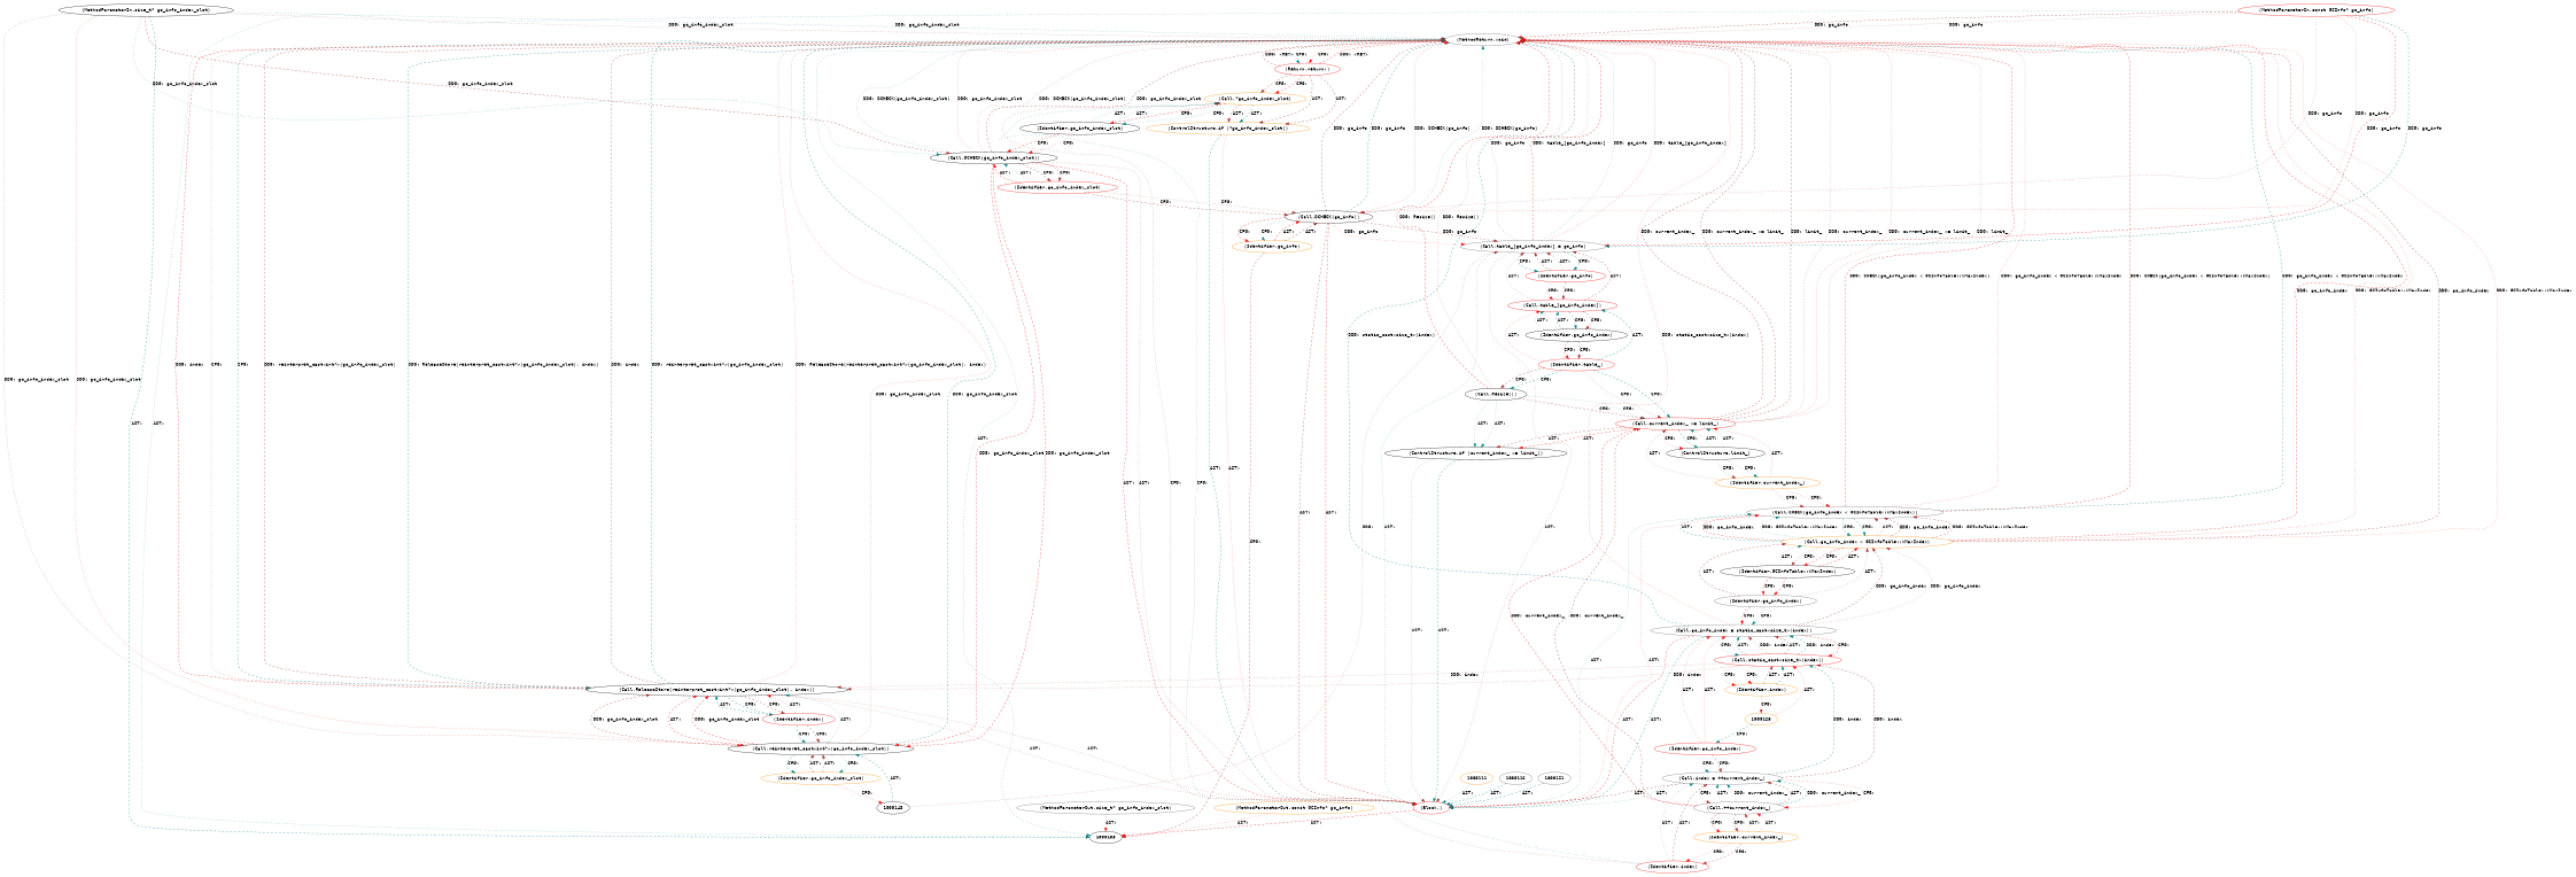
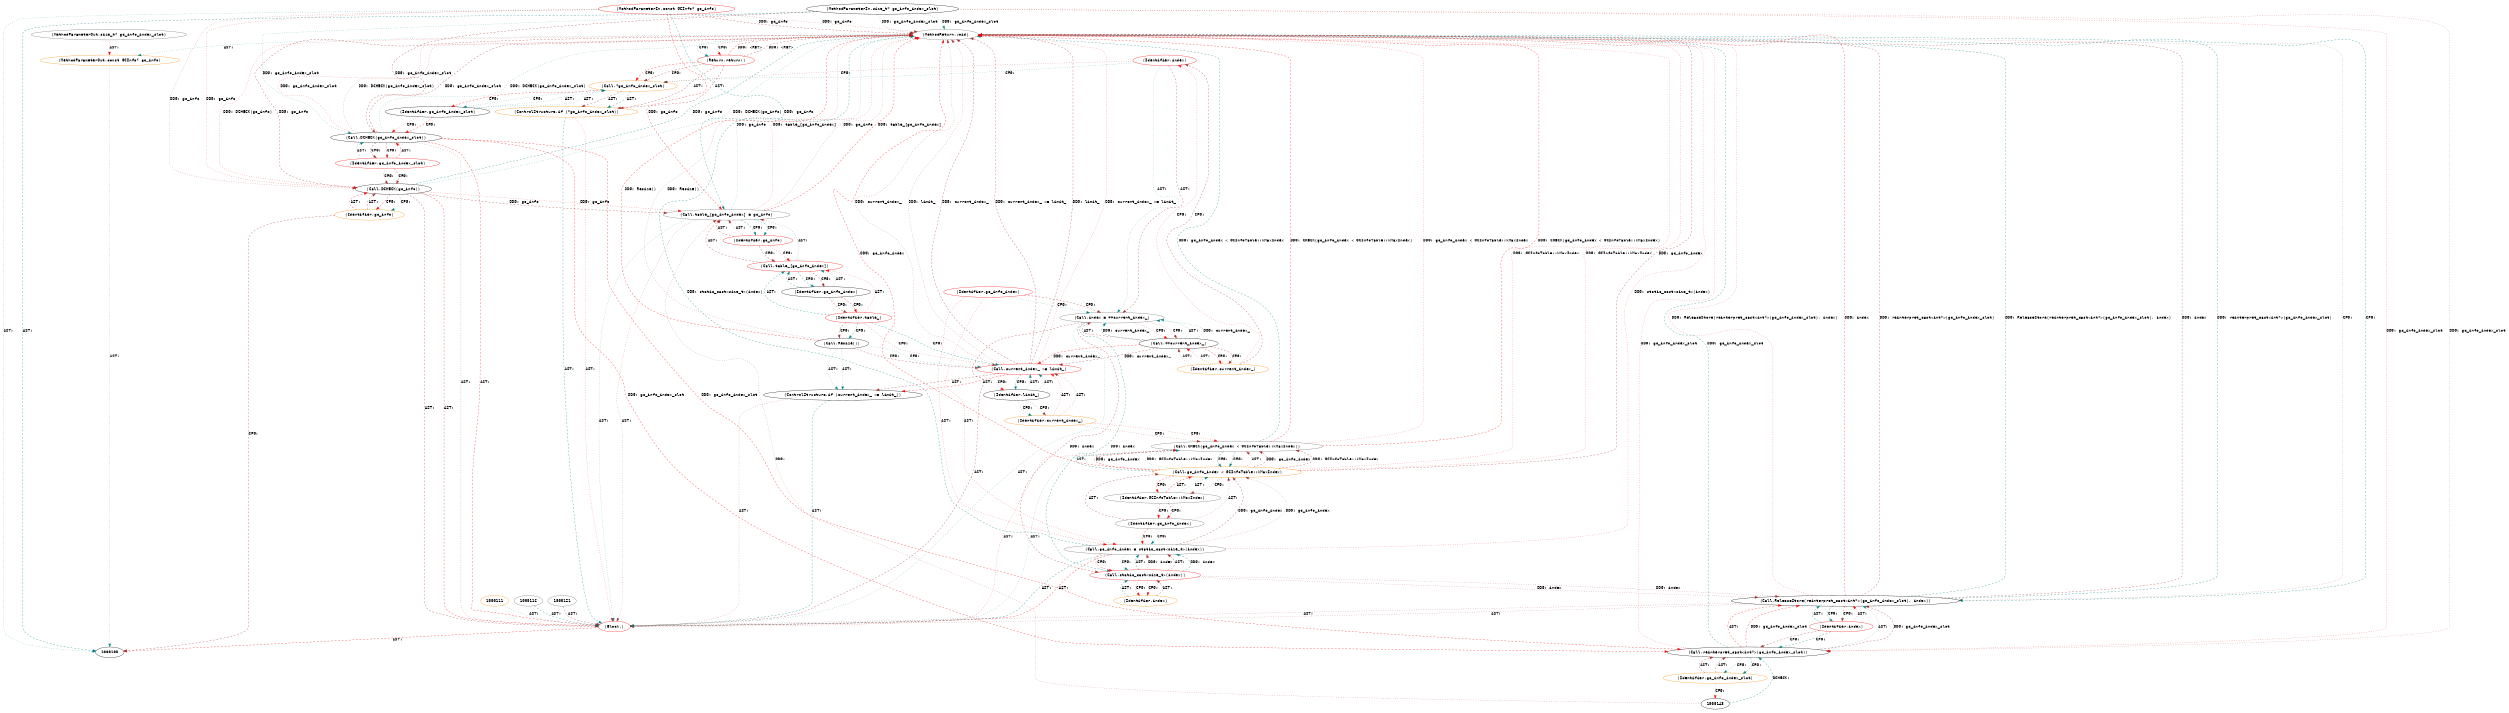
  digraph {
    fontname="DejaVu Sans Mono"
    node [color=black fontname="DejaVu Sans Mono"]
    edge [color=brown fontname="DejaVu Sans Mono" style=dashed]
    n1 [color=gray40 label="(MethodReturn,void)"]
    n2 [color=red label="(Return,return;)"]
    n3 [label="(Call,ReleaseStore(reinterpret_cast<int*>(gc_info_index_slot), index))"]
    1000103
    n5 [color=darkorange label="(ControlStructure,if (*gc_info_index_slot))"]
    n6 [color=darkorange label="(Call,*gc_info_index_slot)"]
    n7 [color=red label="(Block,)"]
    n8 [color=red label="(Identifier,index)"]
    n9 [color=red label="(MethodParameterIn,const GCInfo* gc_info)"]
    n10 [color=gray40 label="(Call,table_[gc_info_index] = gc_info)"]
    n11 [label="(Call,DCHECK(gc_info))"]
    n12 [color=red label="(Identifier,gc_info)"]
    n13 [color=darkorange label="(Identifier,gc_info)"]
    n14 [color=darkorange label="(MethodParameterOut,const GCInfo* gc_info)"]
    n15 [label="(Identifier,gc_info_index_slot)"]
    n16 [label="(Call,DCHECK(gc_info_index_slot))"]
    n17 [label="(Call,reinterpret_cast<int*>(gc_info_index_slot))"]
    n18 [color=red label="(Identifier,gc_info_index_slot)"]
-   n19 [color=gray40 label="(Call,++current_index_)"]
+   n19 [label="(Call,++current_index_)"]
    n20 [color=darkorange label="(Identifier,current_index_)"]
    n21 [color=gray40 label="(Call,index = ++current_index_)"]
    n22 [color=red label="(Call,current_index_ >= limit_)"]
    n23 [color=red label="(Identifier,index)"]
    n24 [color=red label="(Call,static_cast<size_t>(index))"]
    n25 [label="(ControlStructure,if (current_index_ >= limit_))"]
-   n26 [label="(ControlStructure,limit_)"]
+   n26 [label="(Identifier,limit_)"]
    n27 [color=gray40 label="(Call,gc_info_index = static_cast<size_t>(index))"]
    n28 [color=darkorange label="(Identifier,index)"]
    n29 [color=darkorange label="(Call,gc_info_index < GCInfoTable::kMaxIndex)"]
-   n30 [label="(Identifier,GCInfoTable::kMaxIndex)"]
+   n30 [color=gray40 label="(Identifier,GCInfoTable::kMaxIndex)"]
    n31 [color=gray40 label="(Call,CHECK(gc_info_index < GCInfoTable::kMaxIndex))"]
    n32 [color=red label="(Identifier,gc_info_index)"]
-   1000125 [color=darkorange]
    n34 [color=gray40 label="(Identifier,gc_info_index)"]
    n35 [color=darkorange label="(Identifier,current_index_)"]
    n36 [label="(Call,Resize())"]
    n37 [label="(MethodParameterIn,size_t* gc_info_index_slot)"]
    n38 [color=darkorange label="(Identifier,gc_info_index_slot)"]
    n39 [color=gray40 label="(MethodParameterOut,size_t* gc_info_index_slot)"]
    n40 [color=red label="(Call,table_[gc_info_index])"]
    n41 [label="(Identifier,gc_info_index)"]
    n42 [color=red label="(Identifier,table_)"]
    1000143
    1000111 [color=darkorange]
    1000116 [color=gray40]
    1000121 [color=gray40]
    n1 -> n2 [color=teal label="CFG: " style=dotted]
    n1 -> n2 [color=red label="CFG: " style=dotted]
    n1 -> n3 [label="CFG: " style=dotted]
    n1 -> n3 [color=teal label="CFG: "]
-   n1 -> 1000103 [color=teal label="AST: " style=dotted]
+   n1 -> n14 [color=teal label="AST: " style=dotted]
    n2 -> n1 [color=red label="DDG: <RET>"]
    n2 -> n1 [label="DDG: <RET>"]
    n2 -> n5 [label="AST: "]
    n2 -> n5 [label="AST: "]
    n2 -> n6 [label="CFG: "]
    n2 -> n6 [color=red label="CFG: "]
    n3 -> n1 [label="DDG: reinterpret_cast<int*>(gc_info_index_slot)"]
    n3 -> n1 [color=teal label="DDG: ReleaseStore(reinterpret_cast<int*>(gc_info_index_slot), index)"]
    n3 -> n1 [label="DDG: index"]
    n3 -> n1 [color=teal label="DDG: reinterpret_cast<int*>(gc_info_index_slot)"]
    n3 -> n1 [color=red label="DDG: ReleaseStore(reinterpret_cast<int*>(gc_info_index_slot), index)" style=dotted]
    n3 -> n1 [color=red label="DDG: index"]
    n3 -> n7 [label="AST: " style=dotted]
    n3 -> n7 [label="AST: " style=dotted]
    n3 -> n8 [color=teal label="CFG: "]
    n3 -> n8 [label="CFG: "]
    n5 -> n7 [color=teal label="AST: "]
    n5 -> n7 [color=red label="AST: " style=dotted]
    n6 -> n5 [label="AST: "]
    n6 -> n5 [color=teal label="AST: "]
    n6 -> n15 [color=red label="CFG: "]
    n6 -> n15 [color=teal label="CFG: " style=dotted]
    n7 -> 1000103 [color=red label="AST: "]
    n8 -> n3 [color=red label="AST: " style=dotted]
    n8 -> n3 [color=teal label="AST: "]
    n8 -> n17 [color=teal label="CFG: "]
    n8 -> n17 [label="CFG: "]
    n9 -> n1 [label="DDG: gc_info" style=dotted]
    n9 -> n1 [label="DDG: gc_info"]
    n9 -> 1000103 [color=teal label="AST: " style=dotted]
    n9 -> n10 [color=red label="DDG: gc_info"]
    n9 -> n10 [color=teal label="DDG: gc_info"]
    n9 -> n11 [color=red label="DDG: gc_info" style=dotted]
    n9 -> n11 [label="DDG: gc_info" style=dotted]
    n10 -> n1 [label="DDG: gc_info" style=dotted]
    n10 -> n1 [color=red label="DDG: table_[gc_info_index]"]
    n10 -> n1 [color=teal label="DDG: gc_info" style=dotted]
    n10 -> n1 [color=red label="DDG: table_[gc_info_index]" style=dotted]
    n10 -> n7 [color=teal label="AST: " style=dotted]
    n10 -> n7 [label="AST: " style=dotted]
    n10 -> n12 [color=teal label="CFG: "]
    n10 -> n12 [color=teal label="CFG: "]
    n11 -> n1 [color=teal label="DDG: gc_info"]
    n11 -> n1 [color=teal label="DDG: DCHECK(gc_info)" style=dotted]
    n11 -> n1 [label="DDG: gc_info"]
    n11 -> n1 [color=red label="DDG: DCHECK(gc_info)" style=dotted]
    n11 -> n7 [color=red label="AST: "]
    n11 -> n7 [label="AST: "]
    n11 -> n10 [color=red label="DDG: gc_info" style=dotted]
    n11 -> n10 [label="DDG: gc_info"]
    n11 -> n13 [color=red label="CFG: "]
    n11 -> n13 [color=teal label="CFG: " style=dotted]
    n12 -> n10 [label="AST: "]
    n12 -> n10 [label="AST: " style=dotted]
    n12 -> n40 [label="CFG: "]
    n12 -> n40 [color=red label="CFG: " style=dotted]
    n13 -> 1000103 [label="CFG: "]
    n13 -> n11 [color=red label="AST: "]
    n13 -> n11 [label="AST: "]
-   n14 -> 1000103 [color=red label="AST: " style=dotted]
+   n14 -> 1000103 [color=teal label="AST: " style=dotted]
    n15 -> n6 [color=teal label="AST: " style=dotted]
    n15 -> n6 [color=teal label="AST: " style=dotted]
    n15 -> n16 [color=red label="CFG: " style=dotted]
    n15 -> n16 [color=red label="CFG: "]
    n16 -> n1 [color=red label="DDG: gc_info_index_slot" style=dotted]
    n16 -> n1 [label="DDG: DCHECK(gc_info_index_slot)" style=dotted]
    n16 -> n1 [label="DDG: gc_info_index_slot"]
    n16 -> n1 [color=teal label="DDG: DCHECK(gc_info_index_slot)" style=dotted]
    n16 -> n7 [label="AST: " style=dotted]
    n16 -> n7 [color=red label="AST: "]
    n16 -> n17 [color=red label="DDG: gc_info_index_slot"]
    n16 -> n17 [color=red label="DDG: gc_info_index_slot"]
    n16 -> n18 [label="CFG: "]
    n16 -> n18 [label="CFG: "]
    n17 -> n1 [color=red label="DDG: gc_info_index_slot" style=dotted]
    n17 -> n1 [color=teal label="DDG: gc_info_index_slot"]
    n17 -> n3 [color=teal label="AST: " style=dotted]
    n17 -> n3 [label="DDG: gc_info_index_slot"]
    n17 -> n3 [color=red label="AST: "]
    n17 -> n3 [color=red label="DDG: gc_info_index_slot"]
    n17 -> n38 [color=teal label="CFG: " style=dotted]
    n17 -> n38 [color=teal label="CFG: "]
    n18 -> n11 [label="CFG: "]
    n18 -> n11 [label="CFG: " style=dotted]
    n18 -> n16 [color=red label="AST: "]
    n18 -> n16 [color=teal label="AST: " style=dotted]
    n19 -> n20 [color=red label="CFG: "]
    n19 -> n20 [label="CFG: "]
    n19 -> n21 [color=teal label="AST: " style=dotted]
    n19 -> n21 [color=teal label="DDG: current_index_" style=dotted]
    n19 -> n21 [label="AST: "]
    n19 -> n21 [color=teal label="DDG: current_index_"]
    n19 -> n22 [label="DDG: current_index_"]
    n19 -> n22 [color=red label="DDG: current_index_"]
    n20 -> n19 [label="AST: " style=dotted]
    n20 -> n19 [color=red label="AST: " style=dotted]
    n20 -> n23 [color=red label="CFG: " style=dotted]
    n20 -> n23 [label="CFG: "]
    n21 -> n7 [label="AST: "]
    n21 -> n7 [color=teal label="AST: " style=dotted]
    n21 -> n19 [color=red label="CFG: " style=dotted]
    n21 -> n19 [label="CFG: " style=dotted]
    n21 -> n24 [color=teal label="DDG: index"]
    n21 -> n24 [label="DDG: index"]
    n22 -> n1 [label="DDG: current_index_" style=dotted]
    n22 -> n1 [color=red label="DDG: current_index_ >= limit_" style=dotted]
    n22 -> n1 [label="DDG: limit_" style=dotted]
    n22 -> n1 [label="DDG: current_index_"]
    n22 -> n1 [label="DDG: current_index_ >= limit_"]
    n22 -> n1 [label="DDG: limit_"]
    n22 -> n25 [label="AST: "]
    n22 -> n25 [color=red label="AST: "]
    n22 -> n26 [color=red label="CFG: " style=dotted]
    n22 -> n26 [color=teal label="CFG: "]
    n23 -> n6 [color=teal label="CFG: " style=dotted]
    n23 -> n6 [label="CFG: " style=dotted]
    n23 -> n21 [color=teal label="AST: " style=dotted]
    n23 -> n21 [label="AST: "]
    n24 -> n3 [label="DDG: index" style=dotted]
    n24 -> n3 [label="DDG: index" style=dotted]
    n24 -> n27 [color=teal label="AST: "]
    n24 -> n27 [label="DDG: index" style=dotted]
    n24 -> n27 [label="AST: "]
    n24 -> n27 [color=teal label="DDG: index"]
    n24 -> n28 [color=red label="CFG: " style=dotted]
    n24 -> n28 [color=red label="CFG: " style=dotted]
    n25 -> n7 [color=teal label="AST: "]
    n25 -> n7 [label="AST: " style=dotted]
    n26 -> n22 [color=teal label="AST: " style=dotted]
    n26 -> n22 [color=teal label="AST: " style=dotted]
    n26 -> n35 [color=teal label="CFG: " style=dotted]
    n26 -> n35 [label="CFG: " style=dotted]
    n27 -> n1 [color=teal label="DDG: static_cast<size_t>(index)"]
    n27 -> n1 [color=red label="DDG: static_cast<size_t>(index)" style=dotted]
    n27 -> n7 [color=red label="AST: "]
    n27 -> n7 [color=teal label="AST: "]
    n27 -> n24 [color=red label="CFG: "]
    n27 -> n24 [color=teal label="CFG: " style=dotted]
    n27 -> n29 [label="DDG: gc_info_index"]
    n27 -> n29 [label="DDG: gc_info_index" style=dotted]
    n28 -> n24 [label="AST: "]
    n28 -> n24 [color=teal label="AST: "]
-   n28 -> 1000125 [label="CFG: " style=dotted]
    n29 -> n1 [color=red label="DDG: GCInfoTable::kMaxIndex" style=dotted]
    n29 -> n1 [color=red label="DDG: gc_info_index"]
    n29 -> n1 [color=red label="DDG: GCInfoTable::kMaxIndex" style=dotted]
    n29 -> n1 [label="DDG: gc_info_index"]
    n29 -> n30 [label="CFG: " style=dotted]
    n29 -> n30 [color=red label="CFG: "]
    n29 -> n31 [label="AST: " style=dotted]
    n29 -> n31 [label="DDG: gc_info_index"]
    n29 -> n31 [label="DDG: GCInfoTable::kMaxIndex"]
    n29 -> n31 [color=teal label="AST: "]
    n29 -> n31 [color=red label="DDG: gc_info_index"]
    n29 -> n31 [color=teal label="DDG: GCInfoTable::kMaxIndex" style=dotted]
    n30 -> n29 [color=red label="AST: "]
    n30 -> n29 [color=teal label="AST: " style=dotted]
    n30 -> n34 [color=red label="CFG: "]
    n30 -> n34 [color=red label="CFG: "]
    n31 -> n1 [color=red label="DDG: CHECK(gc_info_index < GCInfoTable::kMaxIndex)"]
    n31 -> n1 [color=teal label="DDG: gc_info_index < GCInfoTable::kMaxIndex"]
    n31 -> n1 [color=red label="DDG: CHECK(gc_info_index < GCInfoTable::kMaxIndex)"]
    n31 -> n1 [color=red label="DDG: gc_info_index < GCInfoTable::kMaxIndex" style=dotted]
    n31 -> n7 [color=red label="AST: " style=dotted]
    n31 -> n7 [color=teal label="AST: " style=dotted]
    n31 -> n29 [color=teal label="CFG: "]
    n31 -> n29 [color=teal label="CFG: "]
    n32 -> n21 [color=teal label="CFG: " style=dotted]
    n32 -> n21 [label="CFG: "]
    n32 -> n27 [color=red label="AST: " style=dotted]
    n32 -> n27 [color=red label="AST: " style=dotted]
-   1000125 -> n24 [color=red label="AST: " style=dotted]
-   1000125 -> n32 [color=teal label="CFG: "]
    n34 -> n27 [color=red label="CFG: "]
    n34 -> n27 [color=teal label="CFG: " style=dotted]
    n34 -> n29 [label="AST: "]
    n34 -> n29 [label="AST: " style=dotted]
    n35 -> n22 [color=red label="AST: " style=dotted]
    n35 -> n22 [label="AST: " style=dotted]
    n35 -> n31 [color=red label="CFG: " style=dotted]
    n35 -> n31 [label="CFG: " style=dotted]
    n36 -> n1 [label="DDG: Resize()" style=dotted]
    n36 -> n1 [color=red label="DDG: Resize()"]
    n36 -> n22 [color=teal label="CFG: " style=dotted]
    n36 -> n22 [label="CFG: "]
    n36 -> n25 [color=teal label="AST: " style=dotted]
    n36 -> n25 [color=teal label="AST: " style=dotted]
    n37 -> n1 [color=teal label="DDG: gc_info_index_slot" style=dotted]
    n37 -> n1 [label="DDG: gc_info_index_slot" style=dotted]
    n37 -> 1000103 [color=teal label="AST: "]
    n37 -> n16 [color=teal label="DDG: gc_info_index_slot" style=dotted]
    n37 -> n16 [label="DDG: gc_info_index_slot"]
    n37 -> n17 [color=red label="DDG: gc_info_index_slot" style=dotted]
    n37 -> n17 [label="DDG: gc_info_index_slot" style=dotted]
    n38 -> n17 [label="AST: "]
    n38 -> n17 [label="AST: "]
    n38 -> 1000143 [color=red label="CFG: " style=dotted]
-   n39 -> 1000103 [color=red label="AST: " style=dotted]
+   n39 -> n14 [color=red label="AST: " style=dotted]
    n40 -> n10 [label="AST: "]
    n40 -> n10 [label="AST: " style=dotted]
    n40 -> n41 [color=teal label="CFG: "]
    n40 -> n41 [label="CFG: "]
    n41 -> n40 [color=teal label="AST: " style=dotted]
    n41 -> n40 [color=teal label="AST: "]
    n41 -> n42 [label="CFG: "]
    n41 -> n42 [color=red label="CFG: "]
    n42 -> n22 [label="CFG: " style=dotted]
    n42 -> n22 [color=teal label="CFG: "]
    n42 -> n36 [color=teal label="CFG: "]
    n42 -> n36 [label="CFG: "]
    n42 -> n40 [color=red label="AST: " style=dotted]
    n42 -> n40 [color=teal label="AST: "]
    1000143 -> n10 [label="DDG: " style=dotted]
-   1000143 -> n17 [color=teal label="AST: "]
+   1000143 -> n17 [color=teal label="DCHECK: "]
    1000111 -> n7 [color=teal label="AST: " style=dotted]
    1000116 -> n7 [color=teal label="AST: "]
-   1000121 -> n7 [color=teal label="AST: "]
+   1000121 -> n7 [label="AST: "]
  }
